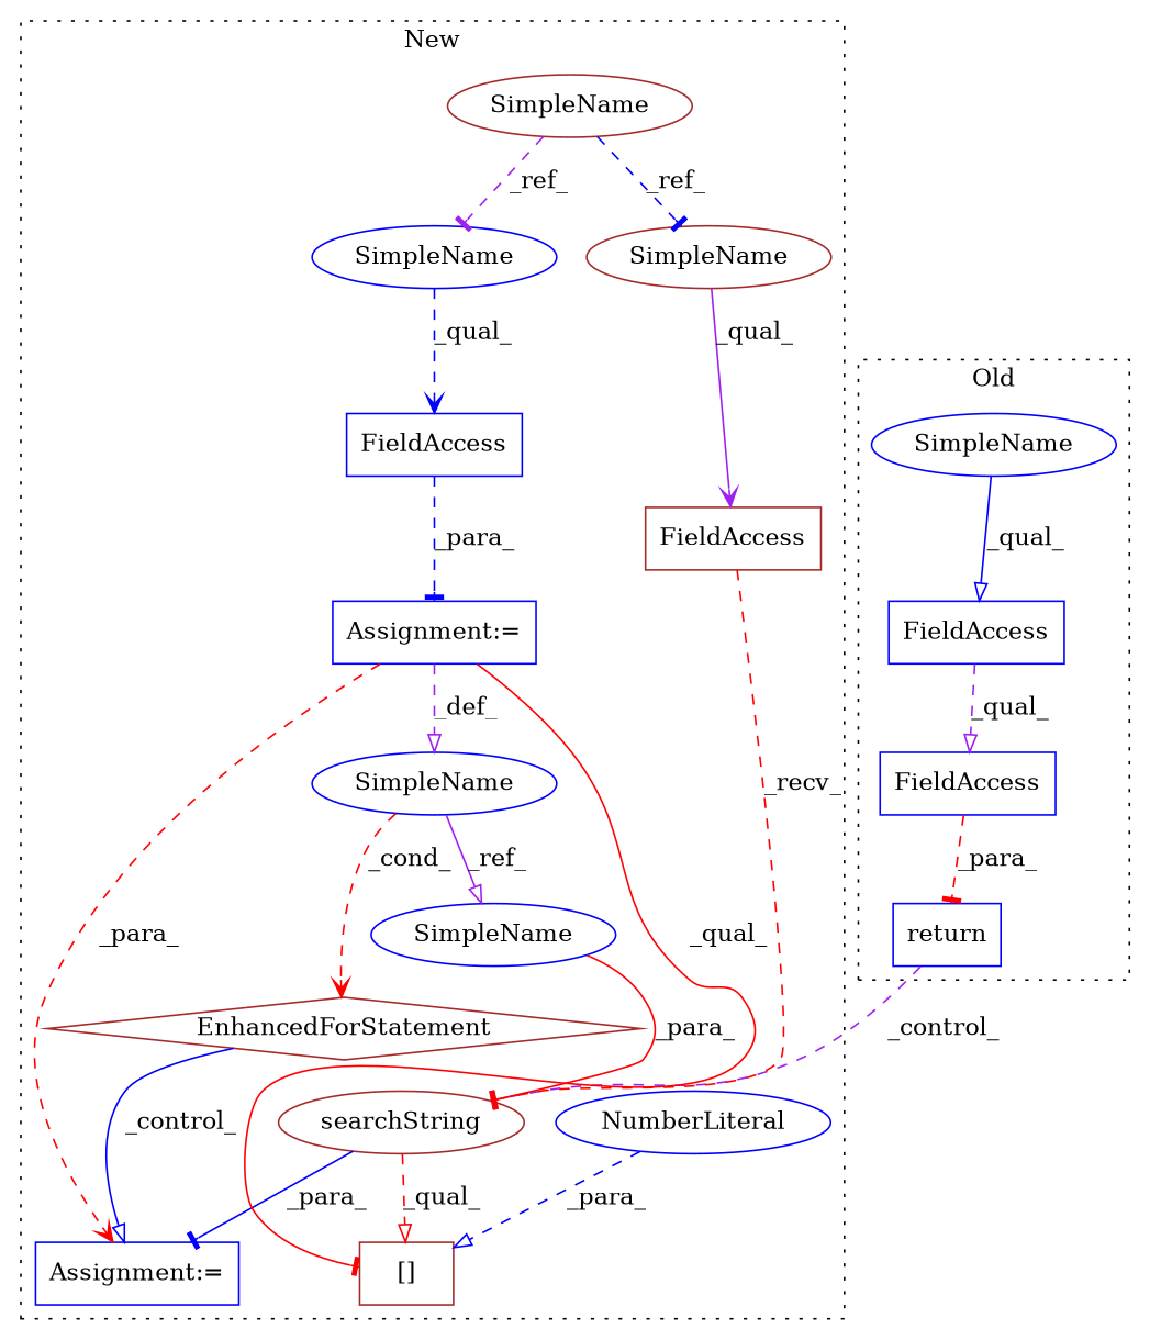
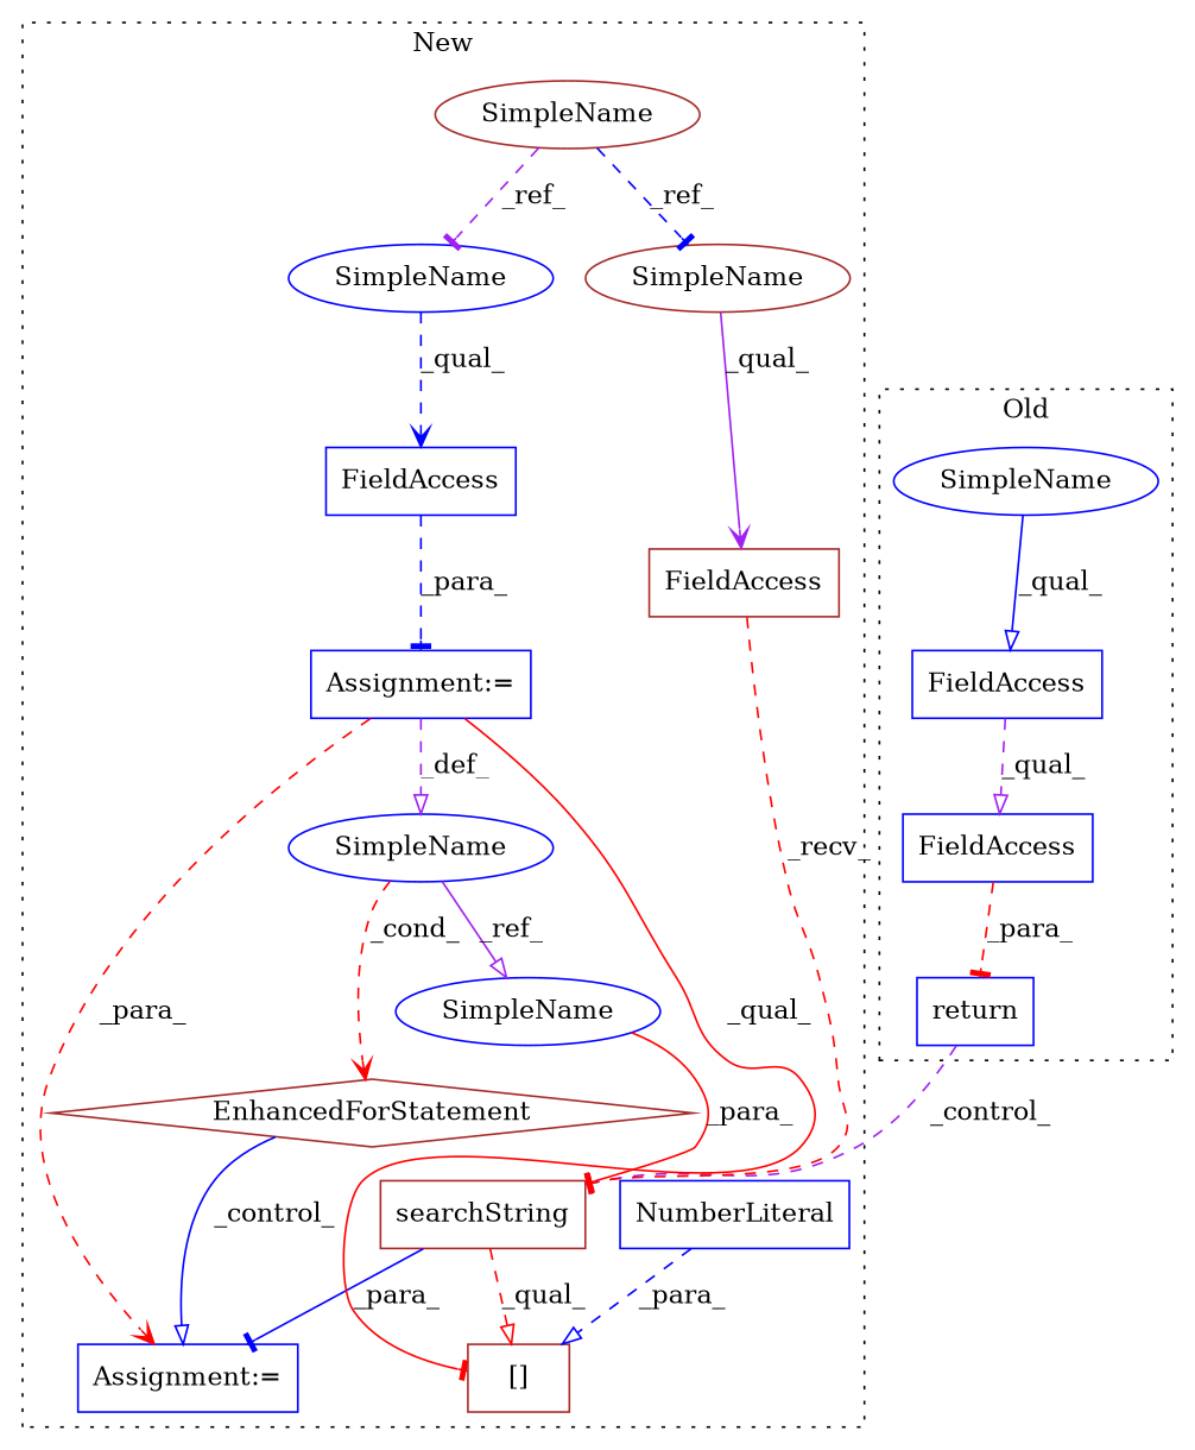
  digraph {
    node [a=42 color=blue l=4 s=7703 shape=box]
    edge [arrowhead=tee color=red style=dashed]
    n1 [a=41 l=7 label=return s=7696]
    n2 [a=22 l=26 label=FieldAccess]
    n3 [a=22 l=12 label=FieldAccess]
    n4 [label=SimpleName shape=ellipse]
-   n5 [a=32 color=brown l="13,1" label=searchString s="6978,6996" shape=ellipse]
+   n5 [a=32 color=brown l="13,1" label=searchString s="6978,6996"]
    n6 [a=2 color=brown l="42,1" label="[]" s="6956,6999"]
-   n7 [a=34 l=1 label=NumberLiteral s=6998 shape=ellipse]
+   n7 [a=34 l=1 label=NumberLiteral s=6998]
    n8 [a=70 color=brown l="53,2" label=EnhancedForStatement s="6854,6941" shape=diamond]
    n9 [a=22 color=brown l=21 label=FieldAccess s=6956]
    n10 [color=brown label=SimpleName s=6699 shape=ellipse]
    n11 [a=22 l=22 label=FieldAccess s=6919]
    n12 [a=7 l=1 label="Assignment:=" s=6955]
    n13 [l=5 label=SimpleName s=6911 shape=ellipse]
    n14 [a=7 l="53,2" label="Assignment:=" s="6854,6941"]
    n15 [l=5 label=SimpleName s=6991 shape=ellipse]
    n16 [label=SimpleName s=6919 shape=ellipse]
    n17 [color=brown label=SimpleName s=6956 shape=ellipse]
    subgraph cluster_1 {
      label=Old
      style=dotted
      n1
      n2
      n3
      n4
    }
    subgraph cluster_2 {
      label=New
      style=dotted
      n5
      n6
      n7
      n8
      n9
      n10
      n11
      n12
      n13
      n14
      n15
      n16
      n17
    }
    n1 -> n5 [color=purple label=_control_]
    n2 -> n1 [label=_para_]
    n3 -> n2 [arrowhead=onormal color=purple label=_qual_]
    n4 -> n3 [arrowhead=onormal color=blue label=_qual_ style=solid]
    n5 -> n6 [arrowhead=onormal label=_qual_]
    n5 -> n12 [color=blue label=_para_ style=solid]
    n7 -> n6 [arrowhead=onormal color=blue label=_para_]
    n8 -> n12 [arrowhead=onormal color=blue label=_control_ style=solid]
    n9 -> n5 [label=_recv_]
    n10 -> n16 [color=purple label=_ref_]
    n10 -> n17 [color=blue label=_ref_]
    n11 -> n14 [color=blue label=_para_]
    n13 -> n8 [arrowhead=vee label=_cond_]
    n13 -> n15 [arrowhead=onormal color=purple label=_ref_ style=solid]
    n14 -> n6 [label=_qual_ style=solid]
    n14 -> n12 [arrowhead=vee label=_para_]
    n14 -> n13 [arrowhead=onormal color=purple label=_def_]
    n15 -> n5 [label=_para_ style=solid]
    n16 -> n11 [arrowhead=vee color=blue label=_qual_]
    n17 -> n9 [arrowhead=vee color=purple label=_qual_ style=solid]
  }
